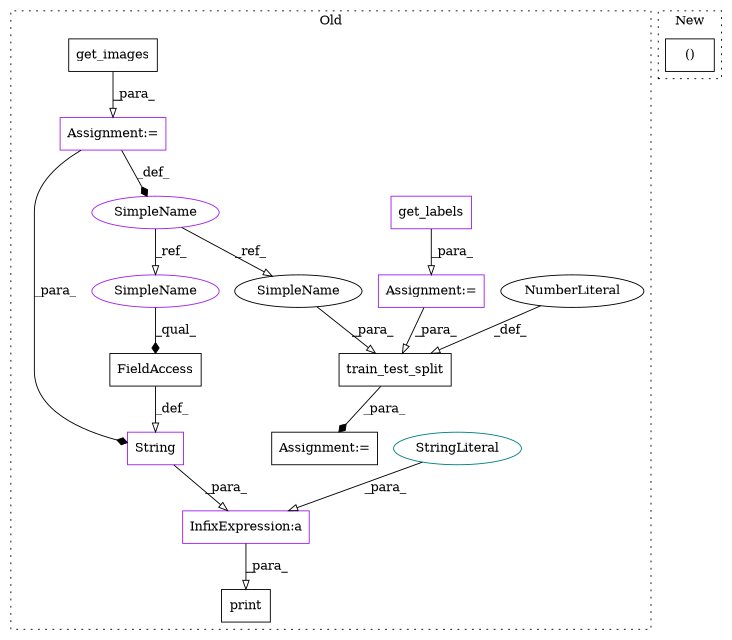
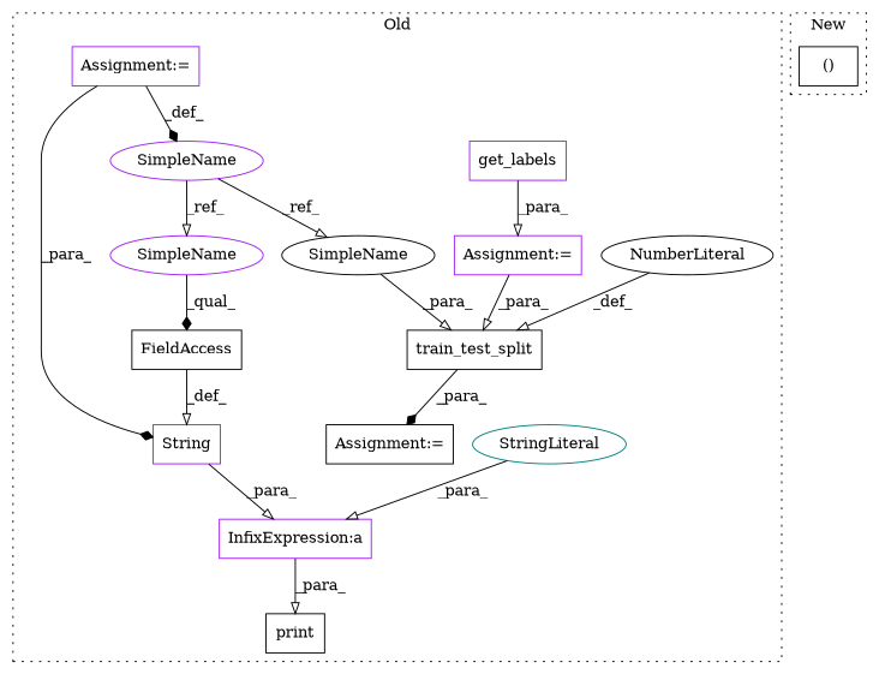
  digraph {
    node [a=32 color=black l=12 s=1159 shape=box]
    edge [arrowhead=onormal]
    n1 [color=purple label=get_labels s=1047]
    n2 [a=7 color=purple l=1 label="Assignment:=" s=1038]
    n3 [a=7 l=2 label="Assignment:=" s=1330]
    n4 [l="17,1" label=train_test_split s="1332,1389"]
    n5 [a=34 l=2 label=NumberLiteral s=1380 shape=ellipse]
    n6 [a=42 color=purple l=6 label=SimpleName s=1065 shape=ellipse]
    n7 [a=22 label=FieldAccess]
    n8 [color=purple l="7,1" label=String s="1152,1171"]
    n9 [a=27 color=purple l=3 label="InfixExpression:a" s=1149]
    n10 [l="6,1" label=print s="1119,1172"]
    n11 [a=45 color=teal l=24 label=StringLiteral s=1125 shape=ellipse]
    n12 [a=7 color=purple l=1 label="Assignment:=" s=1071]
-   n13 [label=get_images s=1080]
    n14 [a=42 l=6 label=SimpleName s=1349 shape=ellipse]
    n15 [a=42 color=purple l=6 label=SimpleName shape=ellipse]
    n16 [a=106 l=37 label="()" s=1131]
    subgraph cluster_1 {
      label=Old
      style=dotted
      n1
      n2
      n3
      n4
      n5
      n6
      n7
      n8
      n9
      n10
      n11
      n12
-     n13
      n14
      n15
    }
    subgraph cluster_2 {
      label=New
      style=dotted
      n16
    }
    n1 -> n2 [label=_para_]
    n2 -> n4 [label=_para_]
    n4 -> n3 [arrowhead=diamond label=_para_]
    n5 -> n4 [label=_def_]
    n6 -> n14 [label=_ref_]
    n6 -> n15 [label=_ref_]
    n7 -> n8 [label=_def_]
    n8 -> n9 [label=_para_]
    n9 -> n10 [label=_para_]
    n11 -> n9 [label=_para_]
    n12 -> n6 [arrowhead=diamond label=_def_]
    n12 -> n8 [arrowhead=diamond label=_para_]
-   n13 -> n12 [label=_para_]
    n14 -> n4 [label=_para_]
    n15 -> n7 [arrowhead=diamond label=_qual_]
  }
